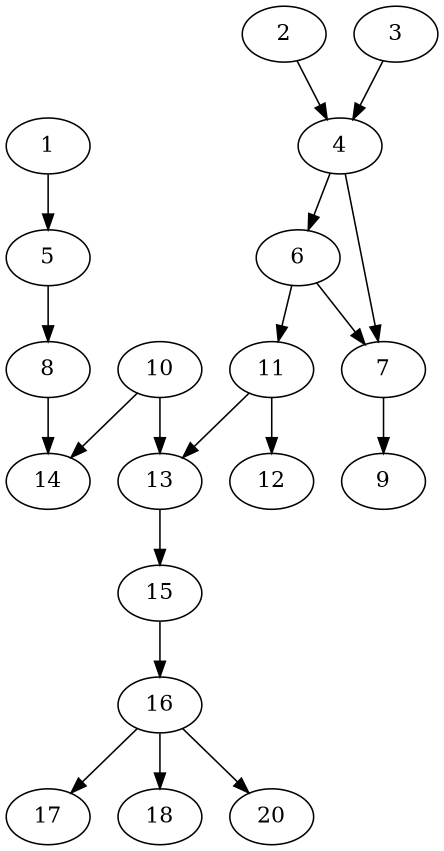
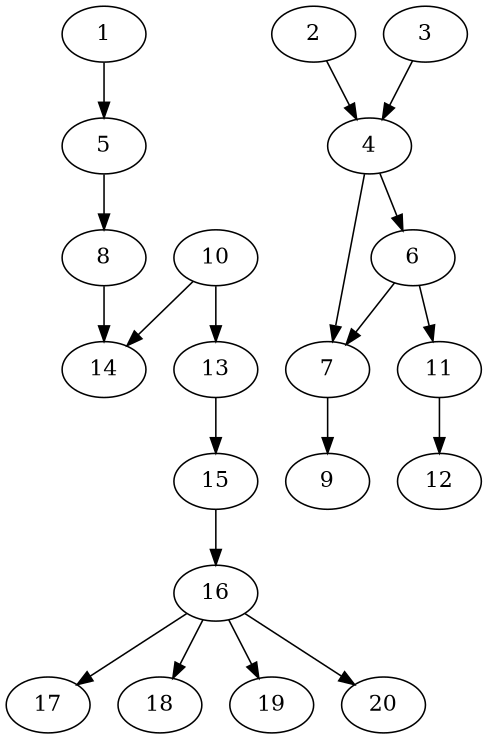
  digraph {
    node [alpha=0.01]
    1 [alpha=0.13 expect_size=48775168]
    5 [expect_size=47848448]
    8 [alpha=0.15 expect_size=32120832]
    14 [alpha=0.16 expect_size=26289152]
    2 [alpha=0.15 expect_size=8990720]
    4 [alpha=0.00 expect_size=46879744]
    6 [alpha=0.13 expect_size=50967552]
    7 [alpha=0.04 expect_size=22932480]
    11 [alpha=0.19 expect_size=31636480]
    9 [alpha=0.08 expect_size=8347648]
    3 [alpha=0.09 expect_size=13743104]
    13 [alpha=0.18 expect_size=51713024]
    12 [alpha=0.03 expect_size=15943680]
    10 [alpha=0.10 expect_size=33315840]
    15 [expect_size=27214848]
    16 [alpha=0.14 expect_size=30423040]
    17 [alpha=0.04 expect_size=14071808]
    18 [alpha=0.05 expect_size=24333312]
+   19 [expect_size=11872256]
    20 [alpha=0.18 expect_size=30159872]
    1 -> 5
    5 -> 8
    8 -> 14
    2 -> 4
    4 -> 6
    4 -> 7
    6 -> 7
    6 -> 11
    7 -> 9
-   11 -> 13
    11 -> 12
    3 -> 4
    13 -> 15
    10 -> 14
    10 -> 13
    15 -> 16
    16 -> 17
    16 -> 18
+   16 -> 19
    16 -> 20
  }
